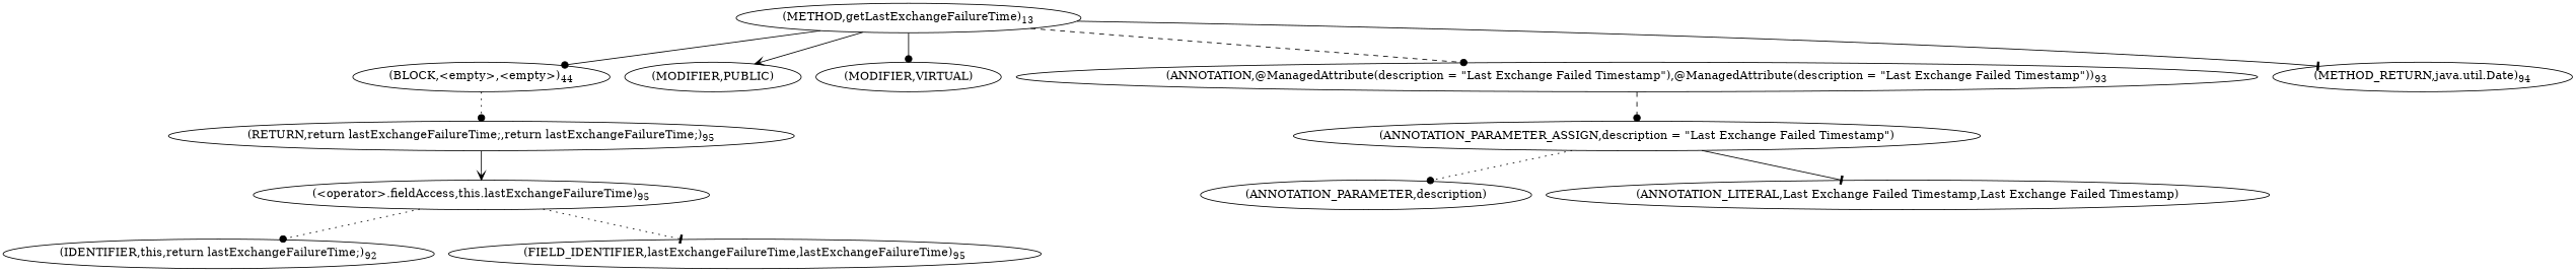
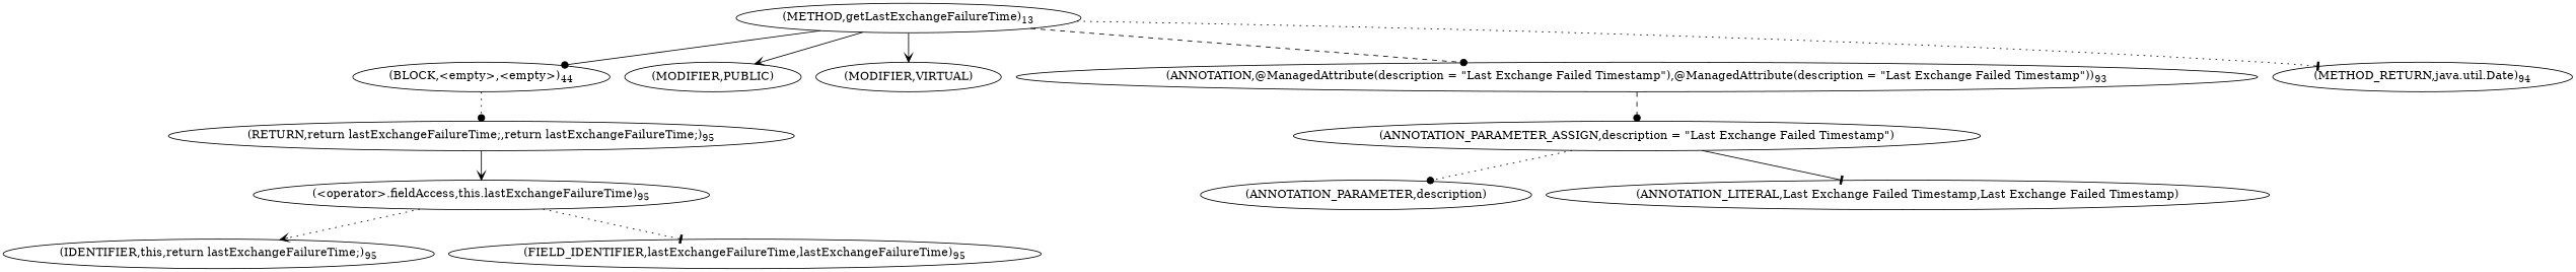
  digraph {
    edge [arrowhead=dot style=solid]
    n1 [label=<(METHOD,getLastExchangeFailureTime)<SUB>13</SUB>>]
    n2 [label=<(BLOCK,&lt;empty&gt;,&lt;empty&gt;)<SUB>44</SUB>>]
    n3 [label=<(MODIFIER,PUBLIC)>]
    n4 [label=<(MODIFIER,VIRTUAL)>]
    n5 [label=<(ANNOTATION,@ManagedAttribute(description = &quot;Last Exchange Failed Timestamp&quot;),@ManagedAttribute(description = &quot;Last Exchange Failed Timestamp&quot;))<SUB>93</SUB>>]
    n6 [label=<(METHOD_RETURN,java.util.Date)<SUB>94</SUB>>]
    n7 [label=<(RETURN,return lastExchangeFailureTime;,return lastExchangeFailureTime;)<SUB>95</SUB>>]
    n8 [label=<(ANNOTATION_PARAMETER_ASSIGN,description = &quot;Last Exchange Failed Timestamp&quot;)>]
    n9 [label=<(&lt;operator&gt;.fieldAccess,this.lastExchangeFailureTime)<SUB>95</SUB>>]
-   n10 [label=<(IDENTIFIER,this,return lastExchangeFailureTime;)<SUB>92</SUB>>]
+   n10 [label=<(IDENTIFIER,this,return lastExchangeFailureTime;)<SUB>95</SUB>>]
    n11 [label=<(FIELD_IDENTIFIER,lastExchangeFailureTime,lastExchangeFailureTime)<SUB>95</SUB>>]
    n12 [label=<(ANNOTATION_PARAMETER,description)>]
    n13 [label=<(ANNOTATION_LITERAL,Last Exchange Failed Timestamp,Last Exchange Failed Timestamp)>]
    n1 -> n2
    n1 -> n3 [arrowhead=vee]
-   n1 -> n4
+   n1 -> n4 [arrowhead=vee]
    n1 -> n5 [style=dashed]
-   n1 -> n6 [arrowhead=tee]
+   n1 -> n6 [arrowhead=tee style=dotted]
    n2 -> n7 [style=dotted]
    n5 -> n8 [style=dashed]
    n7 -> n9 [arrowhead=vee]
    n8 -> n12 [style=dotted]
    n8 -> n13 [arrowhead=tee]
-   n9 -> n10 [style=dotted]
+   n9 -> n10 [arrowhead=vee style=dotted]
    n9 -> n11 [arrowhead=tee style=dotted]
  }
